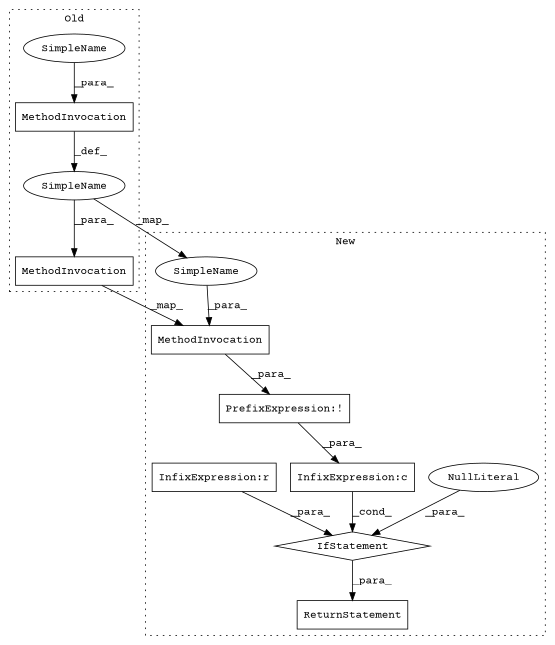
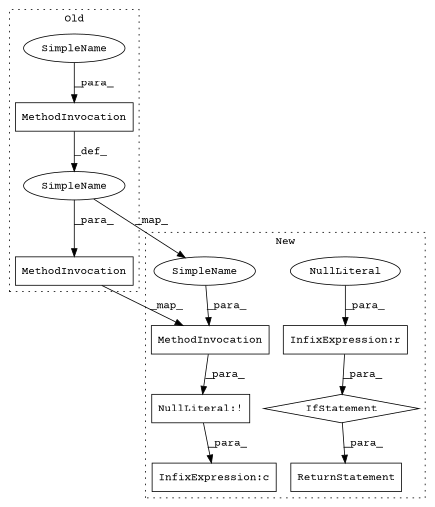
  digraph {
    fontname="Courier Prime"
    node [a=32 fontname="Courier Prime" l=1 shape=box]
    edge [fontname="Courier Prime"]
    n1 [l="9,1" label=MethodInvocation s="8145,8155"]
    n2 [l="13,1" label=MethodInvocation s="8103,8123"]
    n3 [a=42 l=7 label=SimpleName s=8116 shape=ellipse]
    n4 [a=42 label=SimpleName s=8099 shape=ellipse]
    n5 [a=25 l="4,2" label=IfStatement s="9837,9875" shape=diamond]
    n6 [l="9,1" label=MethodInvocation s="9848,9858"]
    n7 [a=33 l=4 label=NullLiteral s=9871 shape=ellipse]
    n8 [a=41 l=7 label=ReturnStatement s=9887]
    n9 [a=42 label=SimpleName s=9814 shape=ellipse]
-   n10 [a=38 label="PrefixExpression:!" s=9841]
+   n10 [a=38 label="NullLiteral:!" s=9841]
    n11 [a=27 l=4 label="InfixExpression:c" s=9859]
    n12 [a=27 l=4 label="InfixExpression:r" s=9867]
    subgraph cluster_1 {
      label=Old
      style=dotted
      n1
      n2
      n3
      n4
    }
    subgraph cluster_2 {
      label=New
      style=dotted
      n5
      n6
      n7
      n8
      n9
      n10
      n11
      n12
    }
    n1 -> n6 [label=_map_]
    n2 -> n4 [label=_def_]
    n3 -> n2 [label=_para_]
    n4 -> n1 [label=_para_]
    n4 -> n9 [label=_map_]
    n5 -> n8 [label=_para_]
    n6 -> n10 [label=_para_]
-   n7 -> n5 [label=_para_]
+   n7 -> n12 [label=_para_]
    n9 -> n6 [label=_para_]
    n10 -> n11 [label=_para_]
-   n11 -> n5 [label=_cond_]
    n12 -> n5 [label=_para_]
  }
